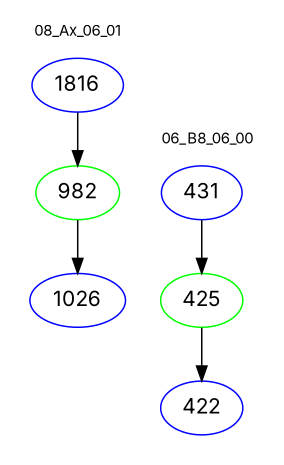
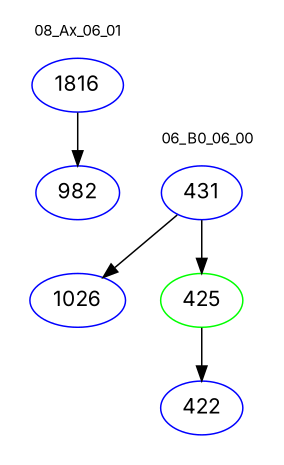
  digraph {
    fontname=Inter
    node [color=blue fontname=Inter]
    edge [color=black fontname=Inter]
    n1 [label=1816]
-   n2 [color=green label=982]
+   n2 [label=982]
    n3 [label=1026]
    n4 [label=431]
    n5 [color=green label=425]
    n6 [label=422]
    subgraph cluster_1 {
      color=white
      fontsize=10
      label="08_Ax_06_01"
      n1
      n2
      n3
    }
    subgraph cluster_2 {
      color=white
      fontsize=10
-     label="06_B8_06_00"
+     label="06_B0_06_00"
      n4
      n5
      n6
    }
    n1 -> n2
-   n2 -> n3
+   n4 -> n3
    n4 -> n5
    n5 -> n6
  }
